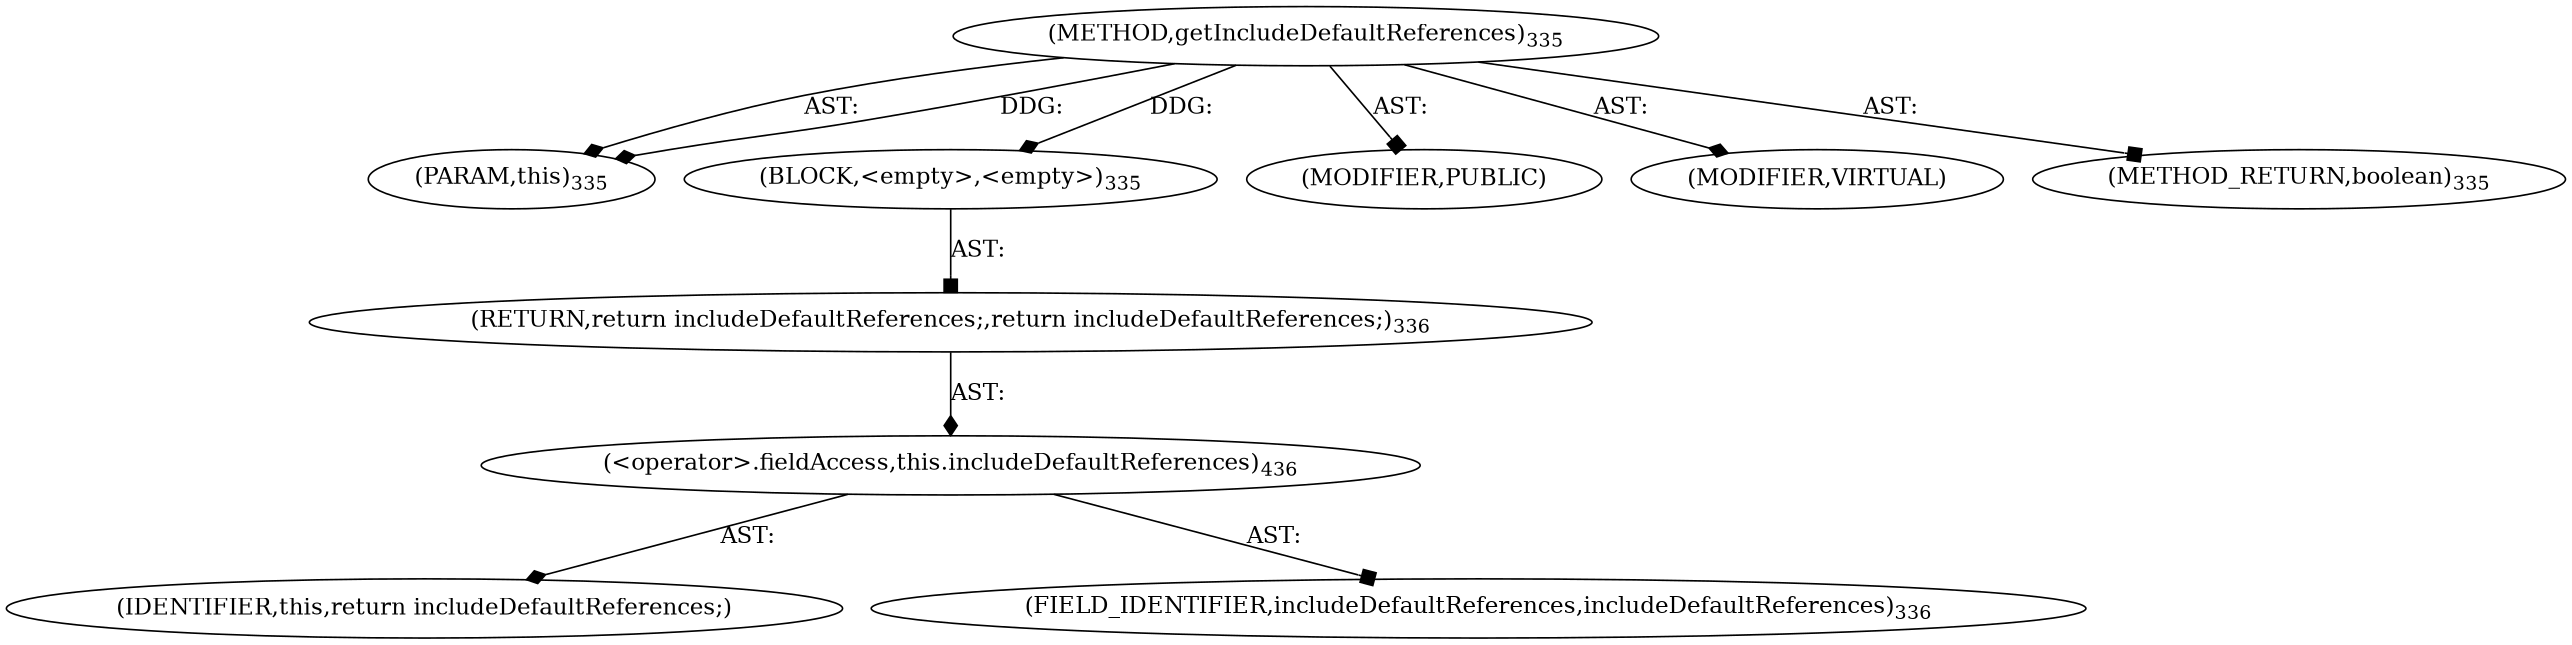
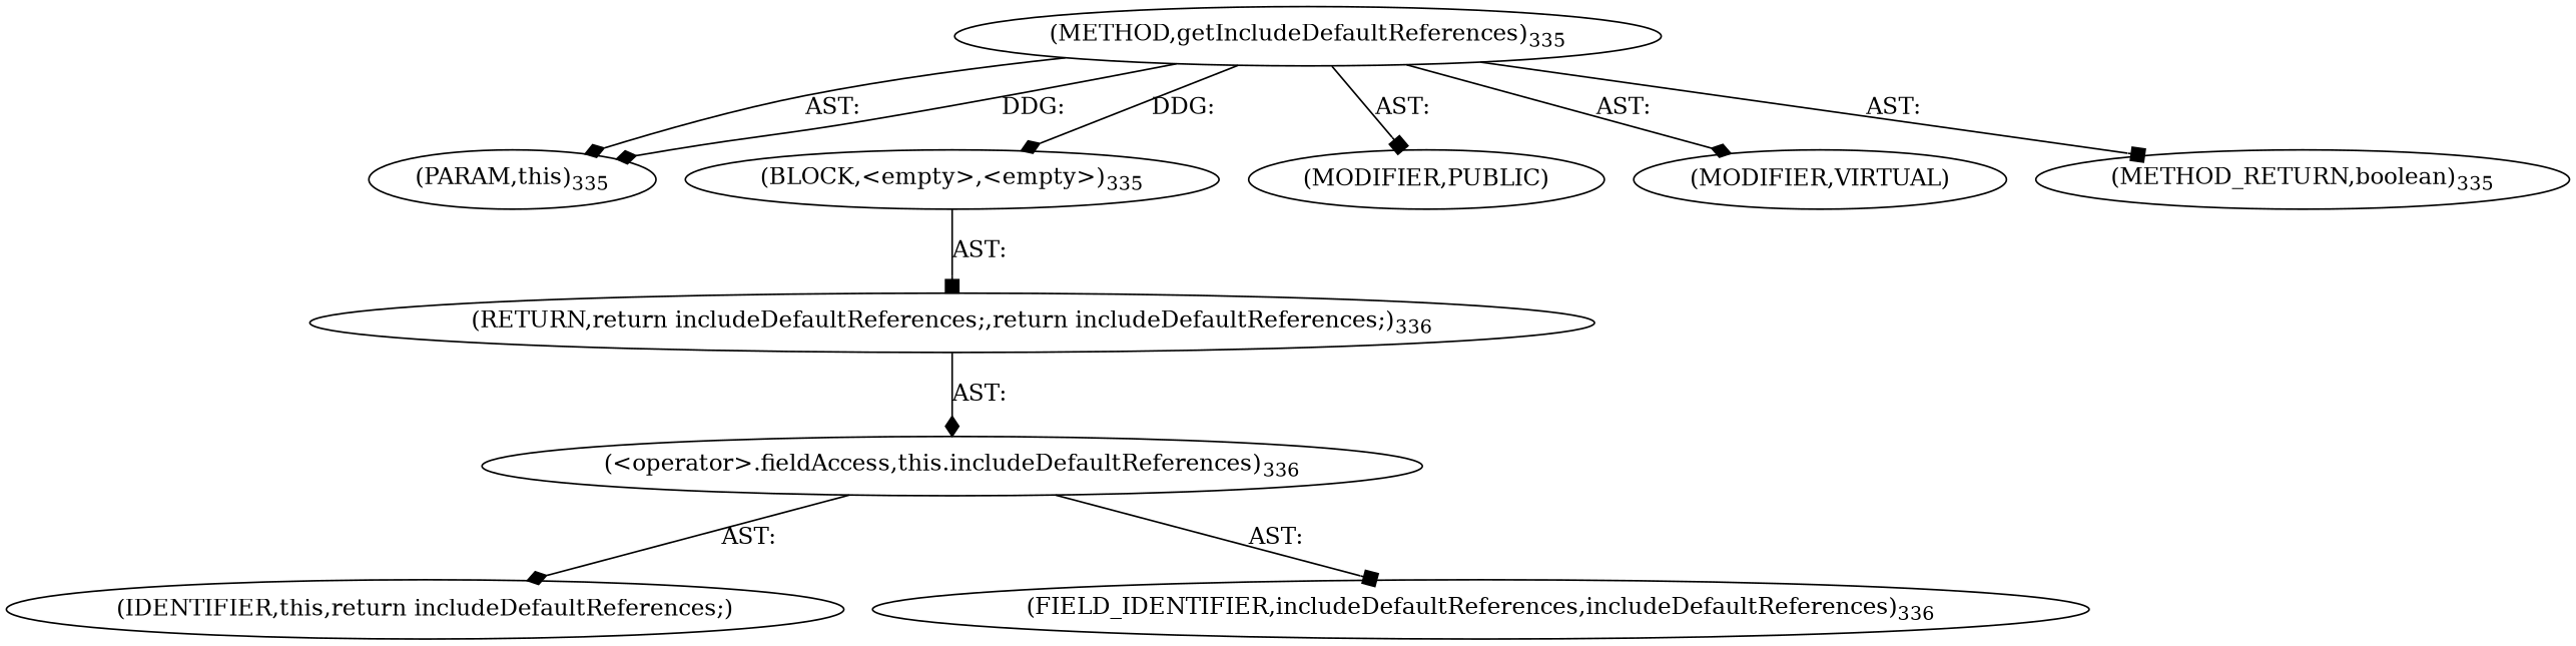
  digraph {
    edge [arrowhead=diamond]
    n1 [label=<(METHOD,getIncludeDefaultReferences)<SUB>335</SUB>>]
    n2 [label=<(PARAM,this)<SUB>335</SUB>>]
    n3 [label=<(BLOCK,&lt;empty&gt;,&lt;empty&gt;)<SUB>335</SUB>>]
    n4 [label=<(MODIFIER,PUBLIC)>]
    n5 [label=<(MODIFIER,VIRTUAL)>]
    n6 [label=<(METHOD_RETURN,boolean)<SUB>335</SUB>>]
    n7 [label=<(RETURN,return includeDefaultReferences;,return includeDefaultReferences;)<SUB>336</SUB>>]
-   n8 [label=<(&lt;operator&gt;.fieldAccess,this.includeDefaultReferences)<SUB>436</SUB>>]
+   n8 [label=<(&lt;operator&gt;.fieldAccess,this.includeDefaultReferences)<SUB>336</SUB>>]
    n9 [label=<(IDENTIFIER,this,return includeDefaultReferences;)>]
    n10 [label=<(FIELD_IDENTIFIER,includeDefaultReferences,includeDefaultReferences)<SUB>336</SUB>>]
    n1 -> n2 [label="AST: "]
    n1 -> n2 [label="DDG: "]
    n1 -> n3 [label="DDG: "]
    n1 -> n4 [arrowhead=box label="AST: "]
    n1 -> n5 [label="AST: "]
    n1 -> n6 [arrowhead=box label="AST: "]
    n3 -> n7 [arrowhead=box label="AST: "]
    n7 -> n8 [label="AST: "]
    n8 -> n9 [label="AST: "]
    n8 -> n10 [arrowhead=box label="AST: "]
  }
